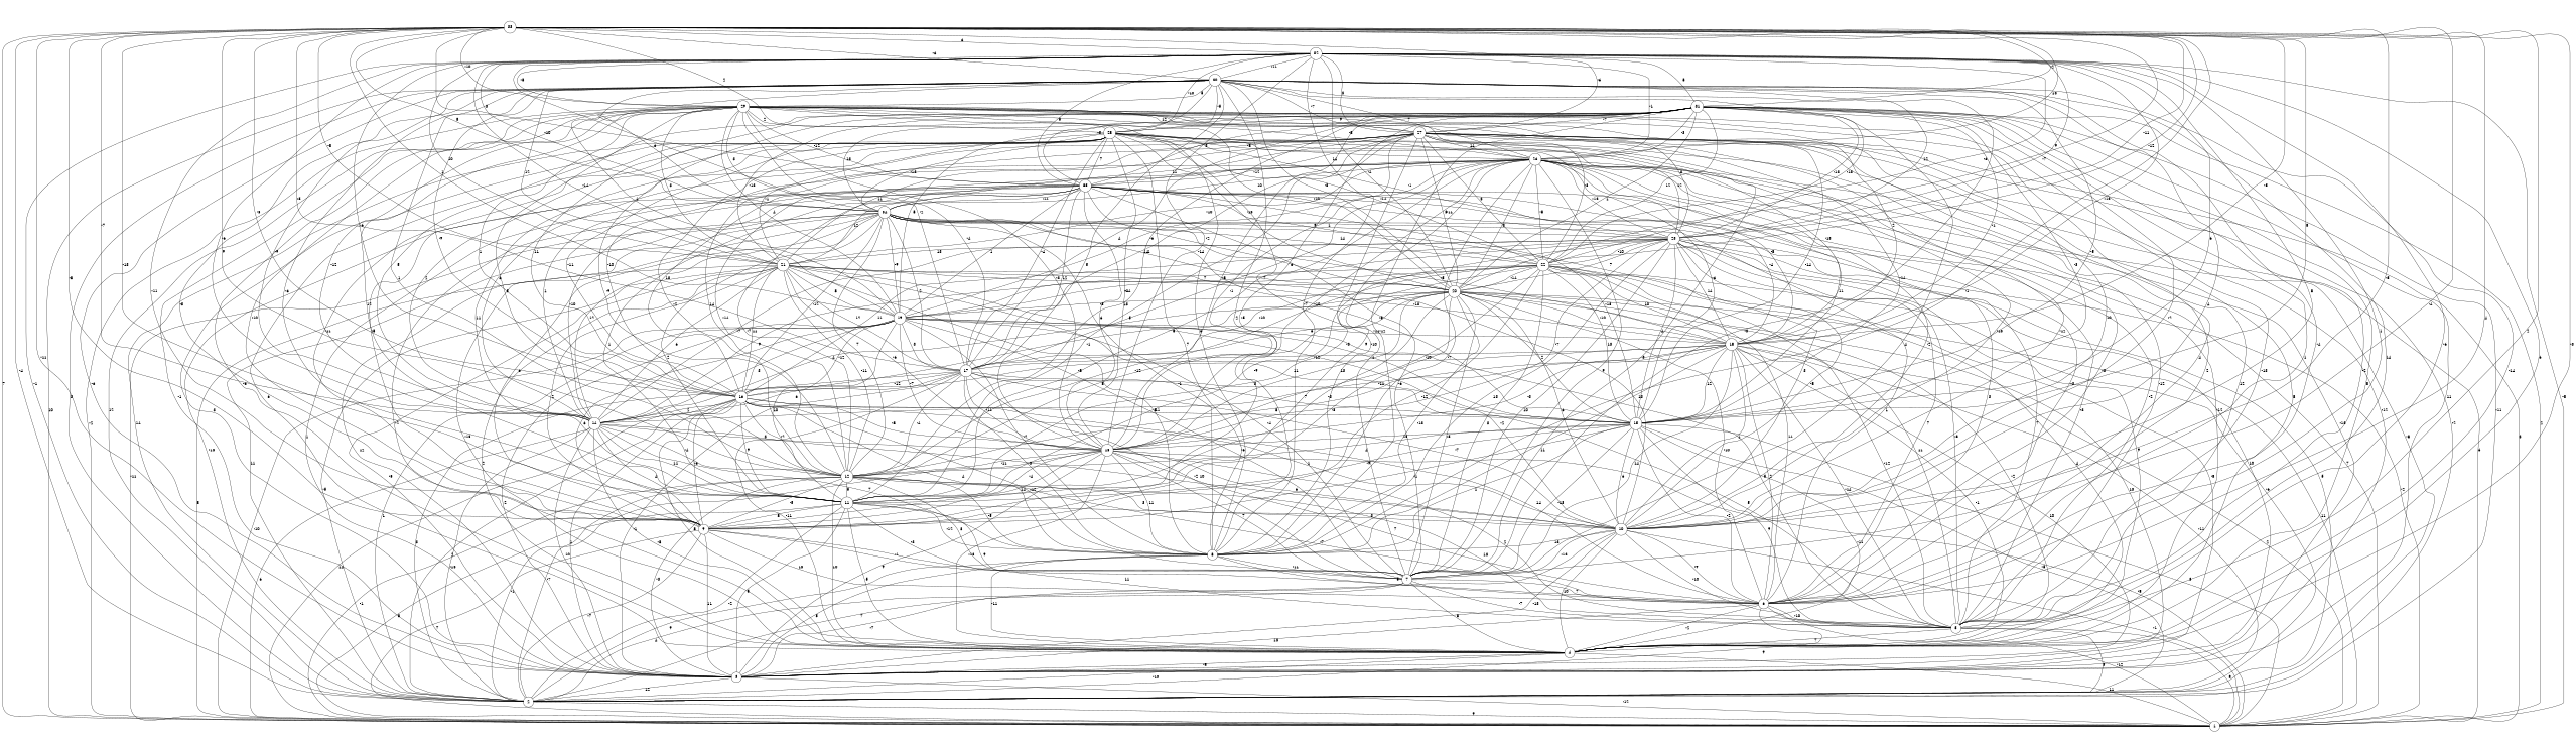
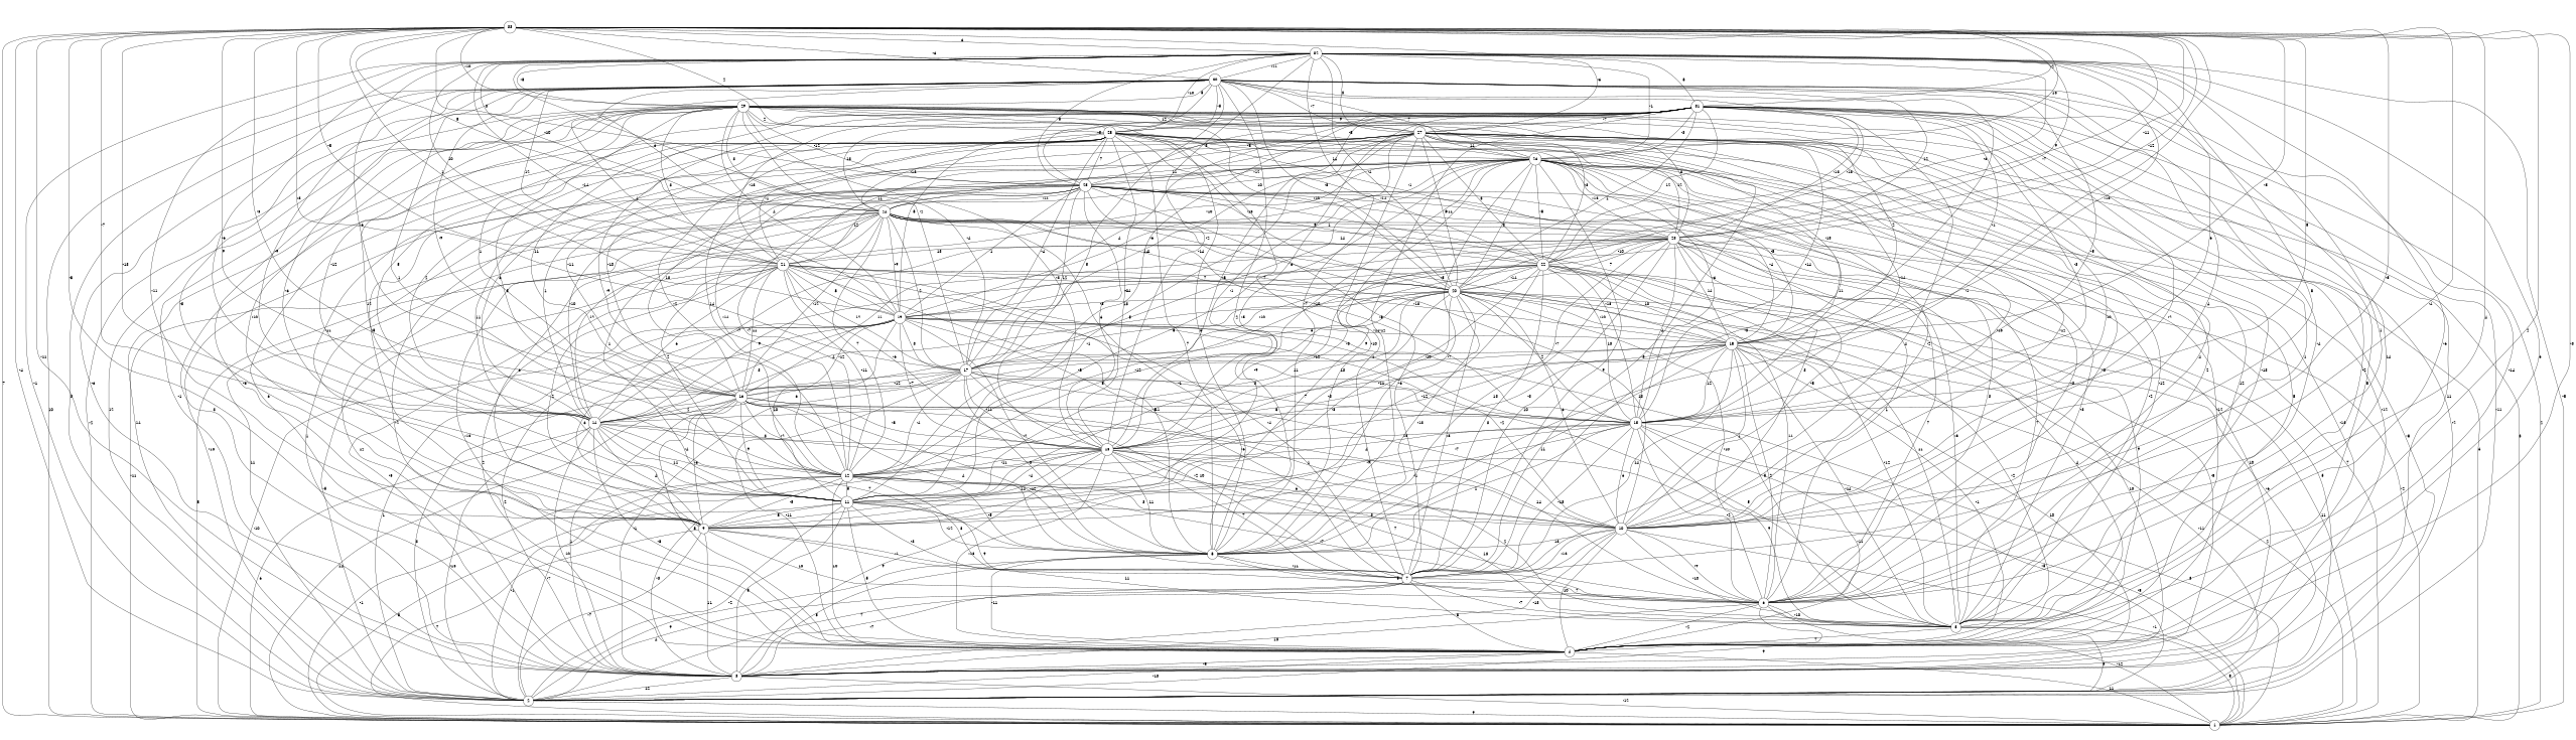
  graph {
    fontname=Lato
    node [fontname=Lato shape=circle]
    edge [fontname=Lato]
    33
    1
    2
    3
    4
    5
    6
    7
    8
    9
    10
    11
    12
    14
    15
    16
    17
    18
    19
    20
    21
    22
    23
-   24 [label=34]
-   25 [label=85]
+   24
+   25
    26
    27
    28
    29
    30
    31
    32
    13
    33 -- 1 [label=7]
    33 -- 2 [label=-4]
    33 -- 3 [label=-11]
    33 -- 4 [label=-3]
    33 -- 5 [label=2]
    33 -- 6 [label=4]
    33 -- 7 [label=-4]
    33 -- 8 [label=-1]
    33 -- 9 [label=-8]
    33 -- 10 [label=-5]
    33 -- 11 [label=-13]
    33 -- 12 [label=9]
    33 -- 14 [label=-7]
    33 -- 15 [label=8]
    33 -- 16 [label=-3]
    33 -- 17 [label=-5]
    33 -- 18 [label=-5]
    33 -- 19 [label=1]
    33 -- 20 [label=-7]
    33 -- 21 [label=-8]
    33 -- 22 [label=-12]
    33 -- 23 [label=-11]
    33 -- 24 [label=8]
    33 -- 25 [label=3]
    33 -- 26 [label=13]
    33 -- 27 [label=-6]
    33 -- 28 [label=2]
    33 -- 29 [label=-10]
    33 -- 30 [label=-6]
    33 -- 31 [label=-2]
    33 -- 32 [label=6]
    2 -- 1 [label=9]
    3 -- 1 [label=-12]
    3 -- 2 [label=12]
    4 -- 1 [label=11]
    4 -- 2 [label=-13]
    4 -- 3 [label=-8]
    5 -- 1 [label=8]
    5 -- 2 [label=3]
    5 -- 4 [label=7]
    6 -- 1 [label=-12]
    6 -- 2 [label=9]
    6 -- 3 [label=13]
    6 -- 4 [label=-2]
    6 -- 5 [label=-10]
    7 -- 2 [label=4]
    7 -- 3 [label=-7]
    7 -- 4 [label=8]
    7 -- 5 [label=-7]
    7 -- 6 [label=7]
    8 -- 2 [label=9]
    8 -- 3 [label=5]
    8 -- 4 [label=-11]
    8 -- 6 [label=5]
    8 -- 7 [label=-11]
    9 -- 1 [label=7]
    9 -- 2 [label=-7]
    9 -- 3 [label=11]
    9 -- 5 [label=11]
    9 -- 6 [label=13]
    9 -- 7 [label=-1]
    10 -- 1 [label=-1]
    10 -- 2 [label=7]
    10 -- 3 [label=-13]
    10 -- 4 [label=10]
    10 -- 5 [label=-10]
    10 -- 6 [label=-9]
    10 -- 7 [label=-13]
    10 -- 8 [label=13]
    11 -- 1 [label=8]
    11 -- 2 [label=-2]
    11 -- 3 [label=5]
    11 -- 4 [label=5]
    11 -- 6 [label=9]
    11 -- 7 [label=-3]
    11 -- 8 [label=-12]
    11 -- 9 [label=8]
    11 -- 10 [label=3]
    12 -- 1 [label=-1]
    12 -- 2 [label=-1]
    12 -- 3 [label=-3]
    12 -- 4 [label=10]
    12 -- 5 [label=13]
    12 -- 6 [label=-7]
    12 -- 7 [label=3]
    12 -- 8 [label=-5]
    12 -- 9 [label=-5]
    12 -- 10 [label=3]
    12 -- 11 [label=5]
    14 -- 1 [label=6]
    14 -- 2 [label=-13]
    14 -- 3 [label=10]
    14 -- 4 [label=-8]
    14 -- 8 [label=7]
    14 -- 9 [label=4]
    14 -- 10 [label=-2]
    14 -- 11 [label=11]
    14 -- 12 [label=-4]
    14 -- 13 [label=3]
    15 -- 1 [label=3]
    15 -- 2 [label=-5]
    15 -- 4 [label=-11]
    15 -- 5 [label=9]
    15 -- 6 [label=-2]
    15 -- 7 [label=-13]
    15 -- 8 [label=1]
    15 -- 9 [label=-1]
    15 -- 10 [label=6]
    15 -- 11 [label=-9]
    15 -- 12 [label=4]
    15 -- 13 [label=13]
    16 -- 1 [label=14]
-   16 -- 2 [label=2]
    16 -- 3 [label=1]
    16 -- 4 [label=8]
    16 -- 6 [label=14]
    16 -- 7 [label=-12]
    16 -- 8 [label=4]
    16 -- 9 [label=-6]
    16 -- 10 [label=1]
    16 -- 11 [label=9]
    16 -- 12 [label=-2]
    16 -- 14 [label=2]
    16 -- 15 [label=8]
    16 -- 13 [label=-8]
    17 -- 2 [label=3]
    17 -- 3 [label=-1]
    17 -- 4 [label=-11]
    17 -- 5 [label=5]
    17 -- 7 [label=10]
    17 -- 8 [label=3]
    17 -- 10 [label=-7]
    17 -- 12 [label=-4]
    17 -- 14 [label=6]
    17 -- 15 [label=7]
    17 -- 16 [label=-12]
    17 -- 13 [label=-11]
    18 -- 1 [label=2]
    18 -- 2 [label=-11]
    18 -- 3 [label=10]
    18 -- 4 [label=-1]
    18 -- 5 [label=-14]
    18 -- 6 [label=2]
    18 -- 7 [label=14]
    18 -- 8 [label=11]
    18 -- 10 [label=1]
    18 -- 12 [label=8]
    18 -- 14 [label=-11]
    18 -- 15 [label=12]
    18 -- 16 [label=-8]
    18 -- 17 [label=-12]
    18 -- 13 [label=-3]
    19 -- 1 [label=-10]
    19 -- 2 [label=1]
    19 -- 3 [label=2]
    19 -- 5 [label=5]
    19 -- 7 [label=-6]
    19 -- 8 [label=-2]
    19 -- 9 [label=6]
    19 -- 10 [label=-2]
    19 -- 11 [label=10]
    19 -- 14 [label=3]
    19 -- 15 [label=11]
    19 -- 16 [label=-12]
    19 -- 17 [label=3]
    19 -- 18 [label=-11]
    19 -- 13 [label=-7]
    20 -- 1 [label=11]
    20 -- 3 [label=13]
    20 -- 4 [label=-2]
    20 -- 5 [label=-12]
    20 -- 6 [label=-10]
    20 -- 7 [label=-5]
    20 -- 8 [label=-13]
    20 -- 9 [label=-3]
    20 -- 10 [label=6]
    20 -- 11 [label=-3]
    20 -- 12 [label=8]
    20 -- 14 [label=4]
    20 -- 15 [label=2]
    20 -- 16 [label=-1]
    20 -- 17 [label=6]
    20 -- 18 [label=-10]
    20 -- 19 [label=-5]
    20 -- 13 [label=13]
    21 -- 1 [label=8]
    21 -- 2 [label=-5]
    21 -- 3 [label=-5]
    21 -- 4 [label=2]
    21 -- 7 [label=-4]
    21 -- 8 [label=11]
    21 -- 9 [label=2]
    21 -- 10 [label=13]
    21 -- 12 [label=-11]
    21 -- 14 [label=6]
    21 -- 15 [label=-3]
    21 -- 16 [label=11]
    21 -- 17 [label=12]
    21 -- 18 [label=-13]
    21 -- 19 [label=8]
    21 -- 20 [label=7]
    21 -- 13 [label=-6]
    22 -- 2 [label=-6]
    22 -- 3 [label=-8]
    22 -- 4 [label=4]
    22 -- 5 [label=11]
    22 -- 6 [label=14]
    22 -- 7 [label=3]
    22 -- 9 [label=-12]
    22 -- 11 [label=3]
    22 -- 12 [label=-12]
    22 -- 14 [label=9]
    22 -- 15 [label=13]
    22 -- 17 [label=-10]
    22 -- 18 [label=10]
    22 -- 19 [label=-14]
    22 -- 20 [label=-14]
    22 -- 13 [label=-10]
    23 -- 1 [label=-2]
    23 -- 2 [label=5]
    23 -- 3 [label=10]
    23 -- 4 [label=9]
    23 -- 5 [label=-8]
    23 -- 6 [label=7]
    23 -- 7 [label=10]
    23 -- 8 [label=13]
    23 -- 10 [label=-8]
    23 -- 11 [label=-9]
    23 -- 14 [label=-7]
    23 -- 15 [label=4]
    23 -- 16 [label=11]
    23 -- 18 [label=14]
    23 -- 19 [label=7]
    23 -- 20 [label=7]
    23 -- 21 [label=13]
    23 -- 22 [label=-10]
    23 -- 13 [label=-7]
    24 -- 1 [label=-11]
    24 -- 2 [label=11]
    24 -- 3 [label=12]
    24 -- 4 [label=-13]
    24 -- 5 [label=7]
    24 -- 6 [label=1]
    24 -- 8 [label=-1]
    24 -- 9 [label=6]
    24 -- 10 [label=3]
    24 -- 11 [label=2]
    24 -- 12 [label=7]
    24 -- 14 [label=12]
    24 -- 15 [label=-8]
    24 -- 16 [label=-12]
    24 -- 17 [label=2]
    24 -- 18 [label=-5]
    24 -- 19 [label=-9]
    24 -- 20 [label=4]
    24 -- 22 [label=14]
    24 -- 23 [label=1]
    25 -- 1 [label=7]
    25 -- 2 [label=-13]
    25 -- 3 [label=1]
    25 -- 4 [label=-2]
    25 -- 5 [label=-3]
    25 -- 6 [label=3]
    25 -- 7 [label=-6]
    25 -- 11 [label=1]
    25 -- 12 [label=-7]
    25 -- 14 [label=-10]
    25 -- 15 [label=-13]
    25 -- 17 [label=12]
    25 -- 18 [label=-4]
    25 -- 19 [label=1]
    25 -- 20 [label=-2]
    25 -- 21 [label=12]
    25 -- 22 [label=9]
    25 -- 23 [label=-11]
    25 -- 24 [label=-14]
    25 -- 13 [label=6]
    26 -- 1 [label=6]
    26 -- 2 [label=-8]
    26 -- 3 [label=-13]
    26 -- 4 [label=-12]
    26 -- 5 [label=-2]
    26 -- 6 [label=-3]
    26 -- 7 [label=9]
    26 -- 8 [label=-7]
    26 -- 9 [label=9]
    26 -- 10 [label=-2]
    26 -- 11 [label=8]
    26 -- 12 [label=-14]
    26 -- 14 [label=1]
    26 -- 15 [label=11]
    26 -- 16 [label=13]
    26 -- 17 [label=6]
    26 -- 18 [label=-8]
    26 -- 19 [label=-6]
    26 -- 20 [label=3]
    26 -- 21 [label=-10]
    26 -- 22 [label=-8]
    26 -- 23 [label=-13]
    26 -- 24 [label=10]
    26 -- 25 [label=-12]
    26 -- 13 [label=-10]
    27 -- 1 [label=3]
    27 -- 2 [label=-2]
    27 -- 3 [label=-12]
    27 -- 4 [label=8]
    27 -- 5 [label=12]
    27 -- 6 [label=2]
    27 -- 7 [label=3]
    27 -- 8 [label=-10]
    27 -- 9 [label=-8]
    27 -- 10 [label=-12]
    27 -- 11 [label=5]
    27 -- 12 [label=14]
    27 -- 14 [label=6]
    27 -- 15 [label=-14]
    27 -- 16 [label=-10]
    27 -- 17 [label=14]
    27 -- 20 [label=3]
    27 -- 21 [label=11]
    27 -- 22 [label=3]
    27 -- 23 [label=12]
    27 -- 24 [label=11]
    27 -- 25 [label=14]
    27 -- 26 [label=14]
    27 -- 13 [label=-1]
    28 -- 2 [label=14]
    28 -- 3 [label=3]
    28 -- 4 [label=6]
    28 -- 5 [label=-12]
    28 -- 6 [label=-3]
    28 -- 7 [label=1]
    28 -- 8 [label=7]
    28 -- 9 [label=-11]
    28 -- 10 [label=-13]
    28 -- 11 [label=11]
    28 -- 12 [label=-2]
    28 -- 14 [label=2]
    28 -- 15 [label=-6]
    28 -- 16 [label=-11]
    28 -- 17 [label=-4]
    28 -- 18 [label=-13]
    28 -- 20 [label=-13]
    28 -- 21 [label=-1]
    28 -- 22 [label=-14]
    28 -- 23 [label=-1]
    28 -- 24 [label=-13]
    28 -- 25 [label=7]
    28 -- 26 [label=-8]
    28 -- 13 [label=-4]
    29 -- 1 [label=-2]
    29 -- 2 [label=12]
    29 -- 3 [label=-1]
    29 -- 4 [label=-6]
    29 -- 5 [label=-13]
    29 -- 6 [label=4]
    29 -- 8 [label=6]
    29 -- 9 [label=-10]
    29 -- 10 [label=10]
    29 -- 11 [label=12]
    29 -- 12 [label=5]
    29 -- 14 [label=-12]
    29 -- 15 [label=-14]
    29 -- 16 [label=1]
    29 -- 17 [label=-4]
    29 -- 18 [label=2]
    29 -- 19 [label=4]
    29 -- 20 [label=-10]
    29 -- 21 [label=3]
    29 -- 22 [label=-3]
    29 -- 23 [label=3]
    29 -- 24 [label=3]
    29 -- 25 [label=-12]
    29 -- 26 [label=-8]
    29 -- 27 [label=12]
    29 -- 28 [label=2]
    29 -- 13 [label=-3]
    30 -- 1 [label=10]
    30 -- 2 [label=3]
    30 -- 3 [label=-6]
    30 -- 4 [label=-14]
    30 -- 5 [label=14]
    30 -- 6 [label=-4]
    30 -- 7 [label=-3]
    30 -- 8 [label=2]
    30 -- 9 [label=-5]
    30 -- 10 [label=4]
    30 -- 11 [label=-6]
    30 -- 12 [label=1]
    30 -- 14 [label=-9]
    30 -- 15 [label=-5]
    30 -- 16 [label=-9]
    30 -- 19 [label=1]
    30 -- 20 [label=-5]
    30 -- 21 [label=12]
    30 -- 22 [label=-13]
    30 -- 23 [label=12]
    30 -- 24 [label=6]
    30 -- 25 [label=-5]
    30 -- 26 [label=7]
    30 -- 27 [label=-7]
    30 -- 28 [label=-5]
    30 -- 29 [label=5]
    30 -- 13 [label=5]
    31 -- 1 [label=2]
    31 -- 2 [label=-11]
    31 -- 3 [label=11]
    31 -- 4 [label=8]
    31 -- 5 [label=-2]
    31 -- 6 [label=1]
    31 -- 7 [label=4]
    31 -- 8 [label=-12]
    31 -- 9 [label=-5]
    31 -- 10 [label=-2]
    31 -- 11 [label=13]
    31 -- 12 [label=-9]
    31 -- 14 [label=5]
    31 -- 15 [label=-3]
    31 -- 16 [label=11]
    31 -- 17 [label=4]
    31 -- 18 [label=-1]
    31 -- 19 [label=8]
    31 -- 20 [label=1]
    31 -- 21 [label=-13]
    31 -- 22 [label=12]
    31 -- 23 [label=-13]
    31 -- 24 [label=13]
    31 -- 25 [label=3]
    31 -- 26 [label=-3]
    31 -- 27 [label=-7]
    31 -- 28 [label=9]
    31 -- 13 [label=-8]
    32 -- 1 [label=-8]
    32 -- 2 [label=-1]
    32 -- 4 [label=6]
    32 -- 5 [label=-6]
    32 -- 6 [label=1]
    32 -- 8 [label=-7]
    32 -- 9 [label=-11]
    32 -- 10 [label=8]
    32 -- 14 [label=-6]
    32 -- 15 [label=6]
    32 -- 16 [label=-6]
    32 -- 17 [label=-2]
    32 -- 18 [label=-13]
    32 -- 19 [label=-14]
    32 -- 20 [label=-4]
    32 -- 21 [label=10]
    32 -- 22 [label=-6]
    32 -- 23 [label=9]
    32 -- 24 [label=-10]
    32 -- 25 [label=5]
    32 -- 26 [label=-1]
    32 -- 27 [label=3]
    32 -- 28 [label=-10]
    32 -- 29 [label=-8]
    32 -- 30 [label=-11]
    32 -- 31 [label=8]
    32 -- 13 [label=-14]
    13 -- 1 [label=-8]
    13 -- 2 [label=-7]
    13 -- 3 [label=9]
    13 -- 4 [label=-13]
    13 -- 5 [label=2]
    13 -- 6 [label=7]
    13 -- 7 [label=7]
    13 -- 8 [label=11]
    13 -- 9 [label=14]
    13 -- 10 [label=6]
    13 -- 11 [label=-4]
    13 -- 12 [label=-11]
  }
